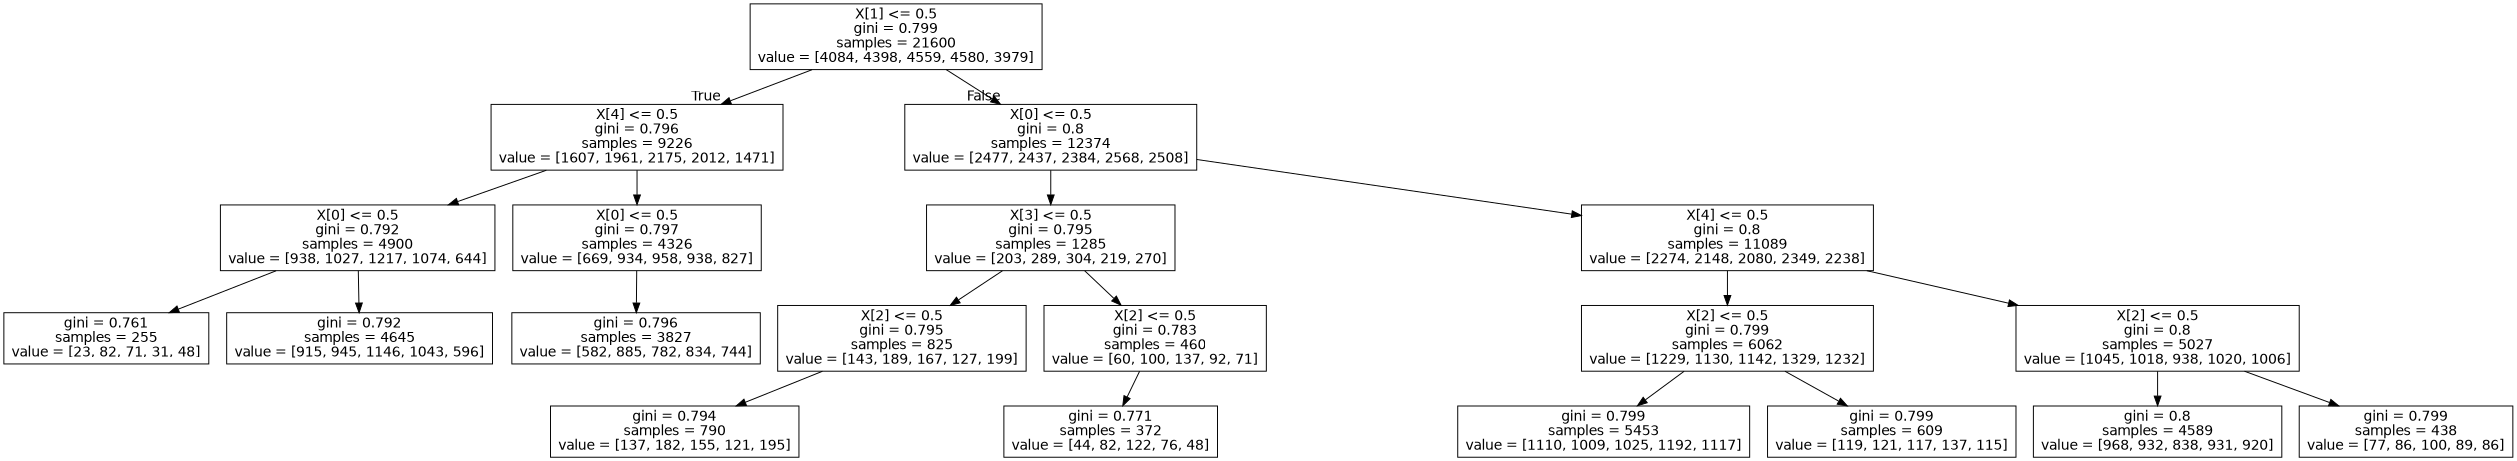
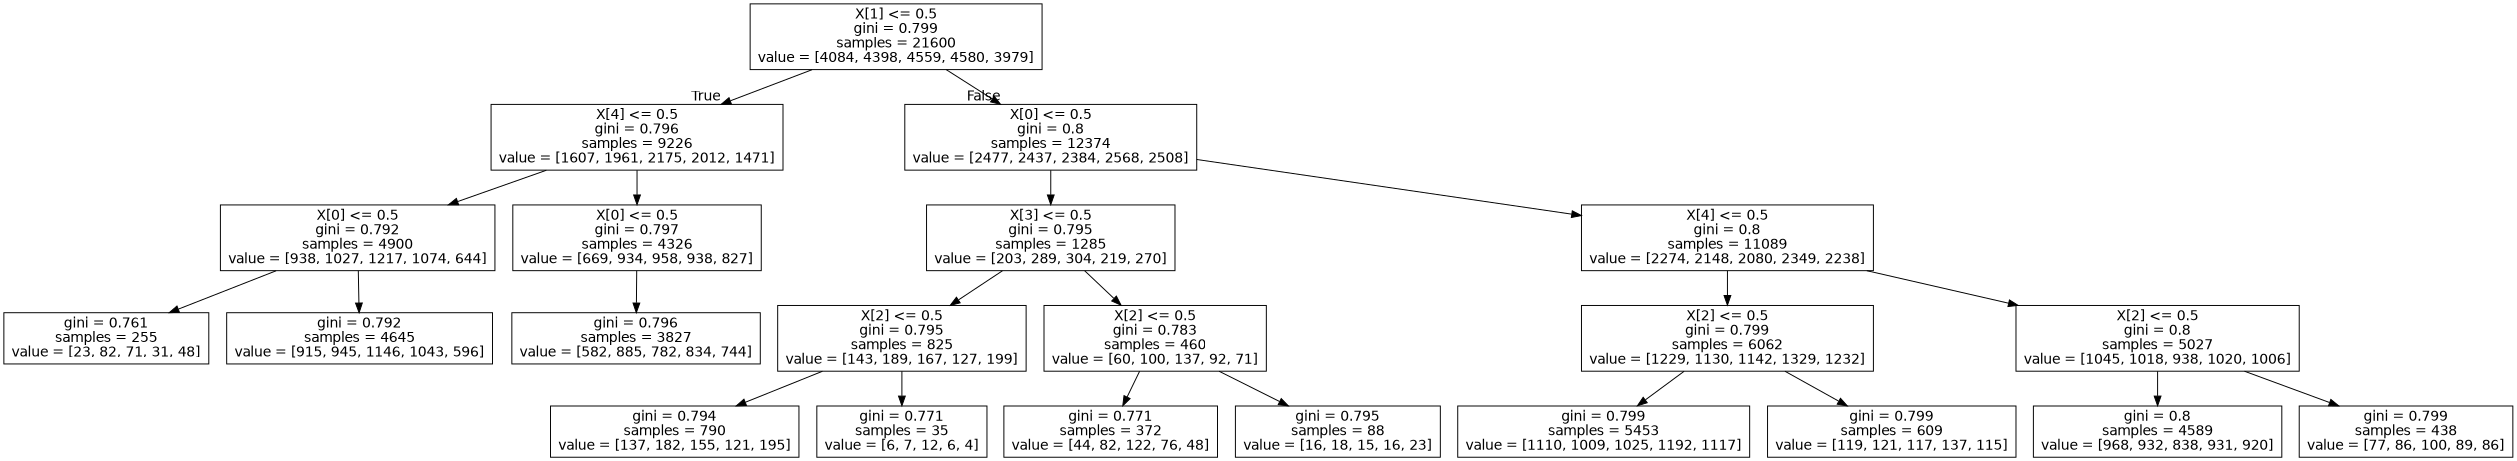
  digraph {
    fontname="DejaVu Sans"
    node [fontname="DejaVu Sans" shape=box]
    edge [fontname="DejaVu Sans"]
    n1 [label="X[1] <= 0.5\ngini = 0.799\nsamples = 21600\nvalue = [4084, 4398, 4559, 4580, 3979]"]
    n2 [label="X[4] <= 0.5\ngini = 0.796\nsamples = 9226\nvalue = [1607, 1961, 2175, 2012, 1471]"]
    n3 [label="X[0] <= 0.5\ngini = 0.8\nsamples = 12374\nvalue = [2477, 2437, 2384, 2568, 2508]"]
    n4 [label="X[0] <= 0.5\ngini = 0.792\nsamples = 4900\nvalue = [938, 1027, 1217, 1074, 644]"]
    n5 [label="X[0] <= 0.5\ngini = 0.797\nsamples = 4326\nvalue = [669, 934, 958, 938, 827]"]
    n6 [label="X[3] <= 0.5\ngini = 0.795\nsamples = 1285\nvalue = [203, 289, 304, 219, 270]"]
    n7 [label="X[4] <= 0.5\ngini = 0.8\nsamples = 11089\nvalue = [2274, 2148, 2080, 2349, 2238]"]
    n8 [label="gini = 0.761\nsamples = 255\nvalue = [23, 82, 71, 31, 48]"]
    n9 [label="gini = 0.792\nsamples = 4645\nvalue = [915, 945, 1146, 1043, 596]"]
    n10 [label="gini = 0.796\nsamples = 3827\nvalue = [582, 885, 782, 834, 744]"]
    n11 [label="X[2] <= 0.5\ngini = 0.795\nsamples = 825\nvalue = [143, 189, 167, 127, 199]"]
    n12 [label="X[2] <= 0.5\ngini = 0.783\nsamples = 460\nvalue = [60, 100, 137, 92, 71]"]
    n13 [label="X[2] <= 0.5\ngini = 0.799\nsamples = 6062\nvalue = [1229, 1130, 1142, 1329, 1232]"]
    n14 [label="X[2] <= 0.5\ngini = 0.8\nsamples = 5027\nvalue = [1045, 1018, 938, 1020, 1006]"]
    n15 [label="gini = 0.794\nsamples = 790\nvalue = [137, 182, 155, 121, 195]"]
+   n16 [label="gini = 0.771\nsamples = 35\nvalue = [6, 7, 12, 6, 4]"]
    n17 [label="gini = 0.771\nsamples = 372\nvalue = [44, 82, 122, 76, 48]"]
+   n18 [label="gini = 0.795\nsamples = 88\nvalue = [16, 18, 15, 16, 23]"]
    n19 [label="gini = 0.799\nsamples = 5453\nvalue = [1110, 1009, 1025, 1192, 1117]"]
    n20 [label="gini = 0.799\nsamples = 609\nvalue = [119, 121, 117, 137, 115]"]
    n21 [label="gini = 0.8\nsamples = 4589\nvalue = [968, 932, 838, 931, 920]"]
    n22 [label="gini = 0.799\nsamples = 438\nvalue = [77, 86, 100, 89, 86]"]
    n1 -> n2 [headlabel=True labelangle=45 labeldistance=2.5]
    n1 -> n3 [headlabel=False labelangle=-45 labeldistance=2.5]
    n2 -> n4
    n2 -> n5
    n3 -> n6
    n3 -> n7
    n4 -> n8
    n4 -> n9
    n5 -> n10
    n6 -> n11
    n6 -> n12
    n7 -> n13
    n7 -> n14
    n11 -> n15
+   n11 -> n16
    n12 -> n17
+   n12 -> n18
    n13 -> n19
    n13 -> n20
    n14 -> n21
    n14 -> n22
  }
